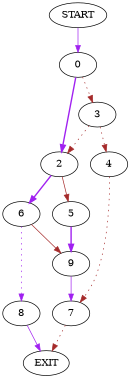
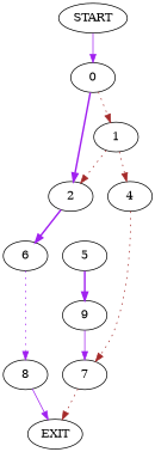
  digraph {
    edge [color=purple style=dotted]
    n1 [label=START]
    n2 [label=0]
    2
-   3
+   3 [label=1]
    n5 [label=EXIT]
    5
    6
    4
    9
    8
    7
    n1 -> n2 [style=solid]
    n2 -> 2 [style=bold]
    n2 -> 3 [color=brown]
-   2 -> 5 [color=brown style=solid]
    2 -> 6 [style=bold]
    3 -> 2 [color=brown]
    3 -> 4 [color=brown]
    5 -> 9 [style=bold]
-   6 -> 9 [color=brown style=solid]
    6 -> 8
    4 -> 7 [color=brown]
    9 -> 7 [style=solid]
    8 -> n5 [style=solid]
    7 -> n5 [color=brown]
  }
